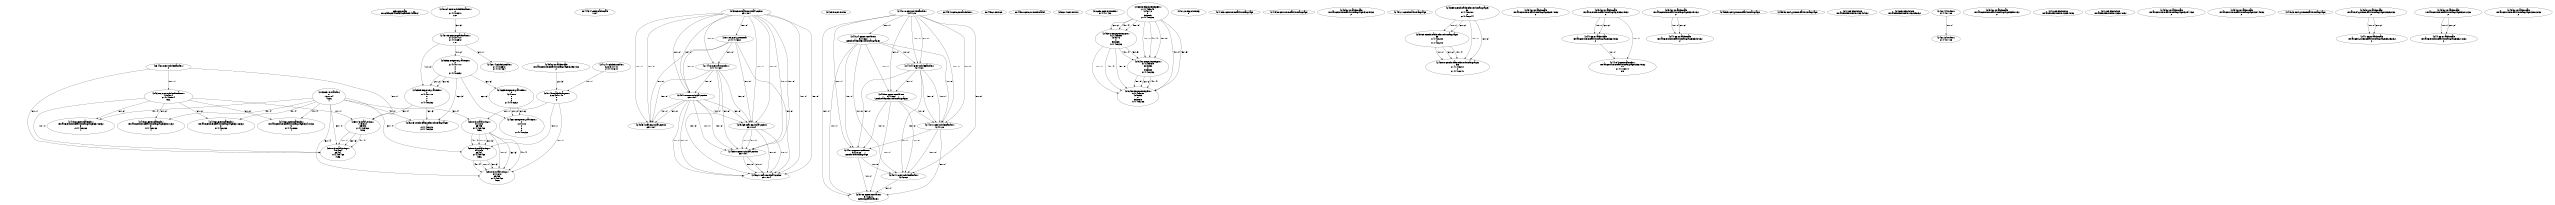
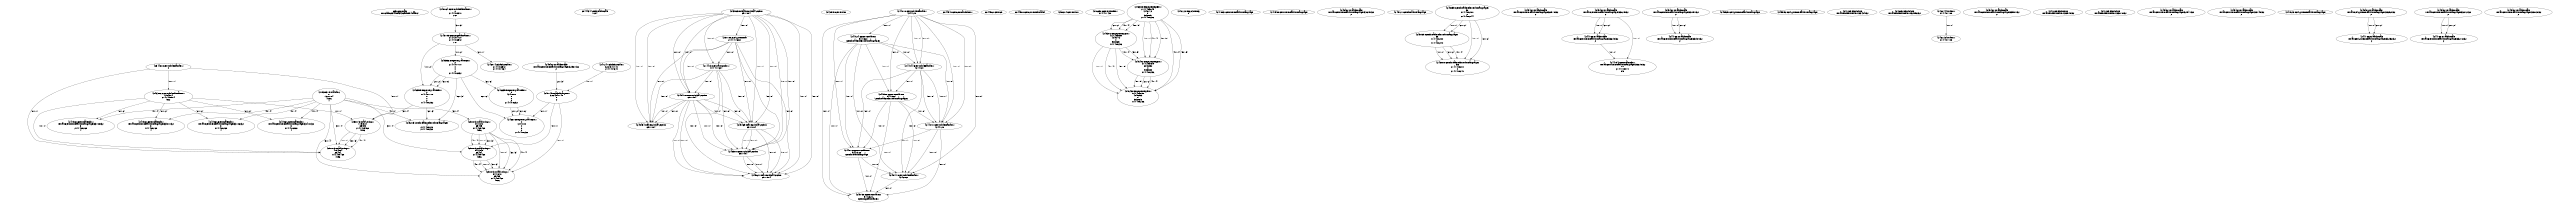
  digraph {
    n1 [label="6850628.main\n000cddb6834a9ea3a36fbf0e940aa9c7"]
    n2 [label="4254480.GetModuleHandleW\n0"]
    n3 [label="4243306.GetModuleFileNameW\n4194304\n2147408904\n522"]
    n4 [label="4250073.LoadStringW\n4194304\n65485\n2147409468\n4096"]
    n5 [label="4250073.LoadStringW\n4194304\n65484\n2147409468\n4096"]
    n6 [label="4247567.GetLocaleInfoW\nretval_GetUserDefaultUILanguage_33106_32\n3\n2147408268\n4"]
    n7 [label="4247567.GetLocaleInfoW\nretval_GetUserDefaultUILanguage_33418_32\n3\n2147408268\n4"]
    n8 [label="4247567.GetLocaleInfoW\nretval_GetUserDefaultUILanguage_33788_32\n3\n2147408268\n4"]
    n9 [label="4247567.GetLocaleInfoW\nretval_GetUserDefaultUILanguage_33511_32\n3\n2147408268\n4"]
    n10 [label="6844434.SetThreadLocale\n1024"]
    n11 [label="4243965.InitializeCriticalSection\n6917004"]
    n12 [label="4250188.GetSystemInfo\n2147417660"]
    n13 [label="4214413.GetStartupInfoW\n2147417624"]
    n14 [label="4245418.EnterCriticalSection\n6917004"]
    n15 [label="4245454.LeaveCriticalSection\n6917004"]
    n16 [label="4245469.LeaveCriticalSection\n6917004"]
    n17 [label="4245580.EnterCriticalSection\n6917004"]
    n18 [label="4245621.LeaveCriticalSection\n6917004"]
    n19 [label="4243979.GetVersion\n"]
    n20 [label="4244018.GetModuleHandleW\n4244120"]
    n21 [label="4244024.GetProcAddress\n9441320\nGetThreadPreferredUILanguages"]
    n22 [label="4244044.GetModuleHandleW\n4244120"]
    n23 [label="4244050.GetProcAddress\n9441320\nSetThreadPreferredUILanguages"]
    n24 [label="4244070.GetModuleHandleW\n4244120"]
    n25 [label="4244076.GetProcAddress\n9441320\nGetThreadUILanguage"]
    n26 [label="4245741.GetModuleHandleW\n4246160"]
    n27 [label="4245758.GetProcAddress\n9441320\nGetLongPathNameW"]
    n28 [label="6844540.GetCommandLineW\n"]
    n29 [label="6844560.GetACP\n"]
    n30 [label="6844580.GetCurrentThreadId\n"]
    n31 [label="4250204.GetVersion\n"]
    n32 [label="4276690.GetVersionExW\n2147417420"]
    n33 [label="4248064.GetModuleFileNameW\n0\n2147408370\n261"]
    n34 [label="4245785.GetLongPathNameW\n2147407710\n2147406542\n261"]
    n35 [label="4246556.RegQueryValueExW\n0\n2147407710\n0\n0\n0\n2147408232"]
    n36 [label="4246599.RegQueryValueExW\n0\n2147407710\n0\n0\n0\n2147408232"]
    n37 [label="4246014.FindFirstFileW\n2147406542\n2147407064"]
    n38 [label="4215383.VirtualAlloc\n0\n1310704\n4096\n4"]
    n39 [label="4245215.SetThreadPreferredUILanguages\n4\n2147408220\n2147408232"]
    n40 [label="4250073.LoadStringW\n9441340\n65485\n2147409468\n4096"]
    n41 [label="4250073.LoadStringW\n9441340\n65484\n2147409468\n4096"]
    n42 [label="4250073.LoadStringW\n9441340\n65483\n2147409468\n4066"]
    n43 [label="4246338.RegOpenKeyExW\n2147483649\n4246772\n0\n983065\n2147408236"]
    n44 [label="4246372.RegOpenKeyExW\n2147483650\n4246772\n0\n983065\n2147408236"]
    n45 [label="4246402.RegOpenKeyExW\n2147483649\n6246832\n0\n983065\n2147408236"]
    n46 [label="4246432.RegOpenKeyExW\n2147483650\n4246832\n0\n983065\n2147408236"]
    n47 [label="4246635.RegQueryValueExW\n0\n4247000\n0\n0\n0\n2147408232"]
    n48 [label="4246676.RegQueryValueExW\n0\n4247000\n0\n0\n0\n2147408232"]
    n49 [label="4246722.RegCloseKey\n0"]
    n50 [label="4247883.GetUserDefaultUILanguage\n"]
    n51 [label="4247558.GetUserDefaultUILanguage\n"]
    n52 [label="4247247.FindFirstFileW\n3224341740\n2147407640"]
    n53 [label="4248145.LoadLibraryExW\n3224341740\n0\n2"]
    n54 [label="4245487.IsValidLocale\nretval_GetUserDefaultUILanguage_33679_32\n2"]
    n55 [label="4245121.GetThreadUILanguage\n"]
    n56 [label="4245059.GetThreadPreferredUILanguages\n56\n2147408200\n0\n2147408244"]
    n57 [label="4245059.GetThreadPreferredUILanguages\n56\n2147408200\n0\n2147408240"]
    n58 [label="4245088.GetThreadPreferredUILanguages\n56\n2147408200\n0\n2147408240"]
    n59 [label="4245487.IsValidLocale\nretval_GetUserDefaultUILanguage_32978_32\n2"]
    n60 [label="4245487.IsValidLocale\nretval_GetUserDefaultUILanguage_33619_32\n2"]
    n61 [label="4244766.IsValidLocale\nretval_GetUserDefaultUILanguage_33619_32\n2"]
    n62 [label="4244794.GetLocaleInfoW\nretval_GetUserDefaultUILanguage_33619_32\n89\n2147408070\n85"]
    n63 [label="4245487.IsValidLocale\nretval_GetUserDefaultUILanguage_33057_32\n2"]
    n64 [label="4244766.IsValidLocale\nretval_GetUserDefaultUILanguage_33057_32\n2"]
    n65 [label="4245525.GetSystemDefaultUILanguage\n"]
    n66 [label="4245552.GetSystemDefaultUILanguage\n"]
    n67 [label="4245487.IsValidLocale\nretval_GetUserDefaultUILanguage_32987_32\n2"]
    n68 [label="4247263.FindClose\nretval_FindFirstFileW_33434_32"]
    n69 [label="4246032.FindClose\nretval_FindFirstFileW_32956_32"]
    n70 [label="4246044.lstrlenW\n2147407108"]
    n71 [label="4246113.lstrlenW\n2147407108"]
    n72 [label="4245487.IsValidLocale\nretval_GetUserDefaultUILanguage_33597_32\n2"]
    n73 [label="4247263.FindClose\nretval_FindFirstFileW_33915_32"]
    n74 [label="4247263.FindClose\nretval_FindFirstFileW_33870_32"]
    n75 [label="4245487.IsValidLocale\nretval_GetUserDefaultUILanguage_32941_32\n2"]
    n76 [label="4245487.IsValidLocale\nretval_GetUserDefaultUILanguage_33149_32\n2"]
    n77 [label="4247923.GetSystemDefaultUILanguage\n"]
    n78 [label="4245487.IsValidLocale\nretval_GetSystemDefaultUILanguage_33252_32\n2"]
    n79 [label="4244766.IsValidLocale\nretval_GetSystemDefaultUILanguage_33252_32\n2"]
    n80 [label="4245487.IsValidLocale\nretval_GetUserDefaultUILanguage_33272_32\n2"]
    n81 [label="4244766.IsValidLocale\nretval_GetUserDefaultUILanguage_33272_32\n2"]
    n82 [label="4245487.IsValidLocale\nretval_GetUserDefaultUILanguage_33003_32\n2"]
    n2 -> n3 [label="(0-->1)"]
    n2 -> n4 [label="(0-->1)"]
    n2 -> n5 [label="(0-->1)"]
    n3 -> n4 [label="(1-->1)"]
    n3 -> n5 [label="(1-->1)"]
    n3 -> n6 [label="(0-->2)"]
    n3 -> n7 [label="(0-->2)"]
    n3 -> n8 [label="(0-->2)"]
    n3 -> n9 [label="(0-->2)"]
    n4 -> n5 [label="(1-->1)"]
    n4 -> n5 [label="(3-->3)"]
    n4 -> n5 [label="(4-->4)"]
    n11 -> n12 [label="(0-->0)"]
    n11 -> n13 [label="(0-->0)"]
    n11 -> n14 [label="(1-->1)"]
    n11 -> n14 [label="(0-->0)"]
    n11 -> n15 [label="(1-->1)"]
    n11 -> n15 [label="(0-->0)"]
    n11 -> n16 [label="(1-->1)"]
    n11 -> n16 [label="(0-->0)"]
    n11 -> n17 [label="(1-->1)"]
    n11 -> n17 [label="(0-->0)"]
    n11 -> n18 [label="(1-->1)"]
    n11 -> n18 [label="(0-->0)"]
    n12 -> n13 [label="(0-->0)"]
    n12 -> n14 [label="(0-->0)"]
    n12 -> n15 [label="(0-->0)"]
    n12 -> n16 [label="(0-->0)"]
+   n12 -> n17 [label="(0-->0)"]
    n12 -> n18 [label="(0-->0)"]
    n13 -> n14 [label="(0-->0)"]
    n13 -> n15 [label="(0-->0)"]
    n13 -> n16 [label="(0-->0)"]
    n13 -> n17 [label="(0-->0)"]
    n13 -> n18 [label="(0-->0)"]
    n14 -> n15 [label="(1-->1)"]
    n14 -> n15 [label="(0-->0)"]
    n14 -> n16 [label="(1-->1)"]
    n14 -> n16 [label="(0-->0)"]
    n14 -> n17 [label="(1-->1)"]
    n14 -> n17 [label="(0-->0)"]
    n14 -> n18 [label="(1-->1)"]
    n14 -> n18 [label="(0-->0)"]
    n16 -> n17 [label="(1-->1)"]
    n16 -> n17 [label="(0-->0)"]
    n16 -> n18 [label="(1-->1)"]
    n16 -> n18 [label="(0-->0)"]
    n17 -> n18 [label="(1-->1)"]
    n17 -> n18 [label="(0-->0)"]
    n20 -> n21 [label="(0-->1)"]
    n20 -> n22 [label="(1-->1)"]
    n20 -> n22 [label="(0-->0)"]
    n20 -> n23 [label="(0-->1)"]
    n20 -> n24 [label="(1-->1)"]
    n20 -> n24 [label="(0-->0)"]
    n20 -> n25 [label="(0-->1)"]
    n20 -> n26 [label="(0-->0)"]
    n20 -> n27 [label="(0-->1)"]
    n21 -> n22 [label="(1-->0)"]
    n21 -> n23 [label="(1-->1)"]
    n21 -> n24 [label="(1-->0)"]
    n21 -> n25 [label="(1-->1)"]
    n21 -> n26 [label="(1-->0)"]
    n21 -> n27 [label="(1-->1)"]
    n22 -> n23 [label="(0-->1)"]
    n22 -> n24 [label="(1-->1)"]
    n22 -> n24 [label="(0-->0)"]
    n22 -> n25 [label="(0-->1)"]
    n22 -> n26 [label="(0-->0)"]
    n23 -> n24 [label="(1-->0)"]
    n23 -> n25 [label="(1-->1)"]
    n23 -> n26 [label="(1-->0)"]
    n23 -> n27 [label="(1-->1)"]
    n24 -> n25 [label="(0-->1)"]
    n24 -> n26 [label="(0-->0)"]
    n24 -> n27 [label="(0-->1)"]
    n25 -> n26 [label="(1-->0)"]
    n25 -> n27 [label="(1-->1)"]
    n26 -> n27 [label="(0-->1)"]
    n33 -> n34 [label="(3-->3)"]
    n34 -> n35 [label="(1-->2)"]
    n34 -> n36 [label="(1-->2)"]
    n34 -> n37 [label="(2-->1)"]
    n35 -> n36 [label="(2-->2)"]
    n35 -> n36 [label="(6-->6)"]
    n35 -> n39 [label="(6-->3)"]
    n35 -> n47 [label="(6-->6)"]
    n35 -> n48 [label="(6-->6)"]
    n36 -> n4 [label="(3-->4)"]
    n36 -> n39 [label="(6-->3)"]
    n38 -> n5 [label="(3-->4)"]
    n38 -> n6 [label="(4-->4)"]
    n38 -> n7 [label="(4-->4)"]
    n38 -> n8 [label="(4-->4)"]
    n38 -> n9 [label="(4-->4)"]
    n38 -> n39 [label="(4-->1)"]
    n38 -> n40 [label="(3-->4)"]
    n38 -> n41 [label="(3-->4)"]
    n38 -> n42 [label="(3-->4)"]
    n40 -> n41 [label="(1-->1)"]
    n40 -> n41 [label="(3-->3)"]
    n40 -> n41 [label="(4-->4)"]
    n40 -> n42 [label="(1-->1)"]
    n40 -> n42 [label="(3-->3)"]
    n40 -> n42 [label="(4-->4)"]
    n41 -> n42 [label="(1-->1)"]
    n41 -> n42 [label="(3-->3)"]
    n41 -> n42 [label="(4-->4)"]
    n43 -> n44 [label="(2-->2)"]
    n43 -> n44 [label="(4-->4)"]
    n43 -> n44 [label="(5-->5)"]
    n43 -> n45 [label="(1-->1)"]
    n43 -> n45 [label="(4-->4)"]
    n43 -> n45 [label="(5-->5)"]
    n43 -> n46 [label="(4-->4)"]
    n43 -> n46 [label="(5-->5)"]
    n44 -> n45 [label="(4-->4)"]
    n44 -> n45 [label="(5-->5)"]
    n44 -> n46 [label="(1-->1)"]
    n44 -> n46 [label="(4-->4)"]
    n44 -> n46 [label="(5-->5)"]
    n45 -> n46 [label="(2-->2)"]
    n45 -> n46 [label="(4-->4)"]
    n45 -> n46 [label="(5-->5)"]
    n47 -> n48 [label="(2-->2)"]
    n47 -> n48 [label="(6-->6)"]
    n52 -> n53 [label="(1-->1)"]
-   n53 -> n40 [label="(0-->1)"]
+   n53 -> n48 [label="(0-->1)"]
    n53 -> n41 [label="(0-->1)"]
    n53 -> n42 [label="(0-->1)"]
    n56 -> n57 [label="(1-->1)"]
    n56 -> n57 [label="(2-->2)"]
    n56 -> n58 [label="(1-->1)"]
    n56 -> n58 [label="(2-->2)"]
    n57 -> n58 [label="(1-->1)"]
    n57 -> n58 [label="(2-->2)"]
    n57 -> n58 [label="(4-->4)"]
    n60 -> n61 [label="(1-->1)"]
    n60 -> n61 [label="(2-->2)"]
    n60 -> n62 [label="(1-->1)"]
    n61 -> n62 [label="(1-->1)"]
    n63 -> n64 [label="(1-->1)"]
    n63 -> n64 [label="(2-->2)"]
    n67 -> n53 [label="(2-->3)"]
    n70 -> n71 [label="(1-->1)"]
    n78 -> n79 [label="(1-->1)"]
    n78 -> n79 [label="(2-->2)"]
    n80 -> n81 [label="(1-->1)"]
    n80 -> n81 [label="(2-->2)"]
  }
